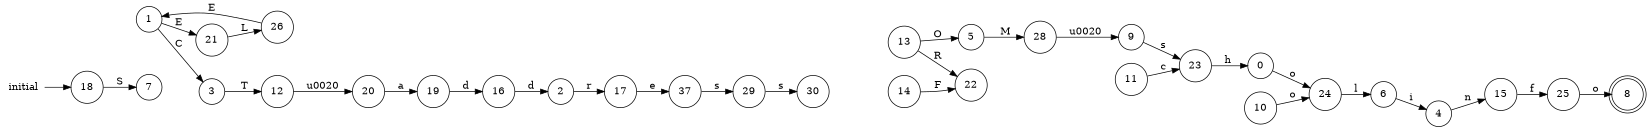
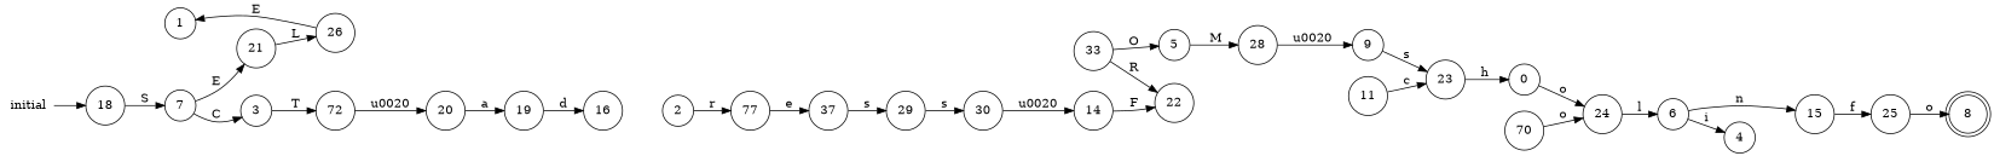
  digraph {
    rankdir=LR
    node [shape=circle]
    0
    24
-   10
+   10 [label=70]
    6
    1
    3
-   12
+   12 [label=72]
    20
    2
-   17
+   17 [label=77]
    n11 [label=37]
    29
    19
    4
    15
    25
    8 [shape=doublecircle]
    5
    28
    9
    23
    7
    21
    26
    11
    16
-   13
+   13 [label=33]
    22
    14
    30
    18
    initial [shape=plaintext]
    0 -> 24 [label=o]
    24 -> 6 [label=l]
    10 -> 24 [label=o]
    6 -> 4 [label=i]
-   1 -> 3 [label=C]
+   7 -> 3 [label=C]
    3 -> 12 [label=T]
    12 -> 20 [label="\u0020"]
    20 -> 19 [label=a]
    2 -> 17 [label=r]
    17 -> n11 [label=e]
    n11 -> 29 [label=s]
    29 -> 30 [label=s]
    19 -> 16 [label=d]
-   4 -> 15 [label=n]
+   6 -> 15 [label=n]
    15 -> 25 [label=f]
    25 -> 8 [label=o]
    5 -> 28 [label=M]
    28 -> 9 [label="\u0020"]
    9 -> 23 [label=s]
    23 -> 0 [label=h]
-   1 -> 21 [label=E]
+   7 -> 21 [label=E]
    21 -> 26 [label=L]
    26 -> 1 [label=E]
    11 -> 23 [label=c]
-   16 -> 2 [label=d]
    13 -> 5 [label=O]
    13 -> 22 [label=R]
    14 -> 22 [label=F]
+   30 -> 14 [label="\u0020"]
    18 -> 7 [label=S]
    initial -> 18
  }
